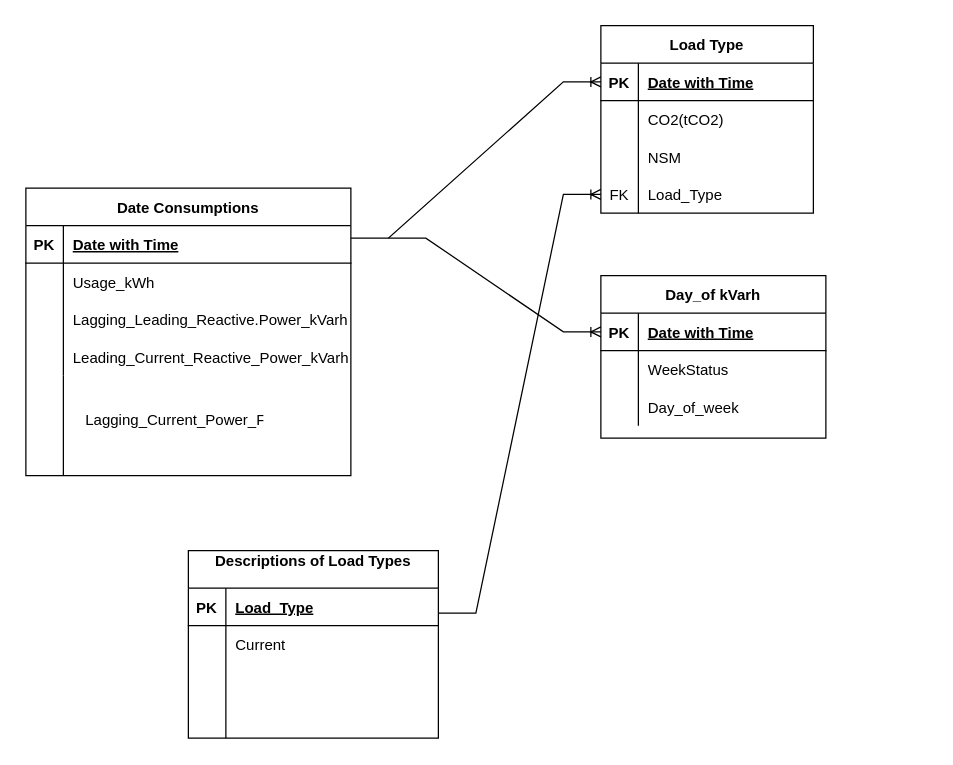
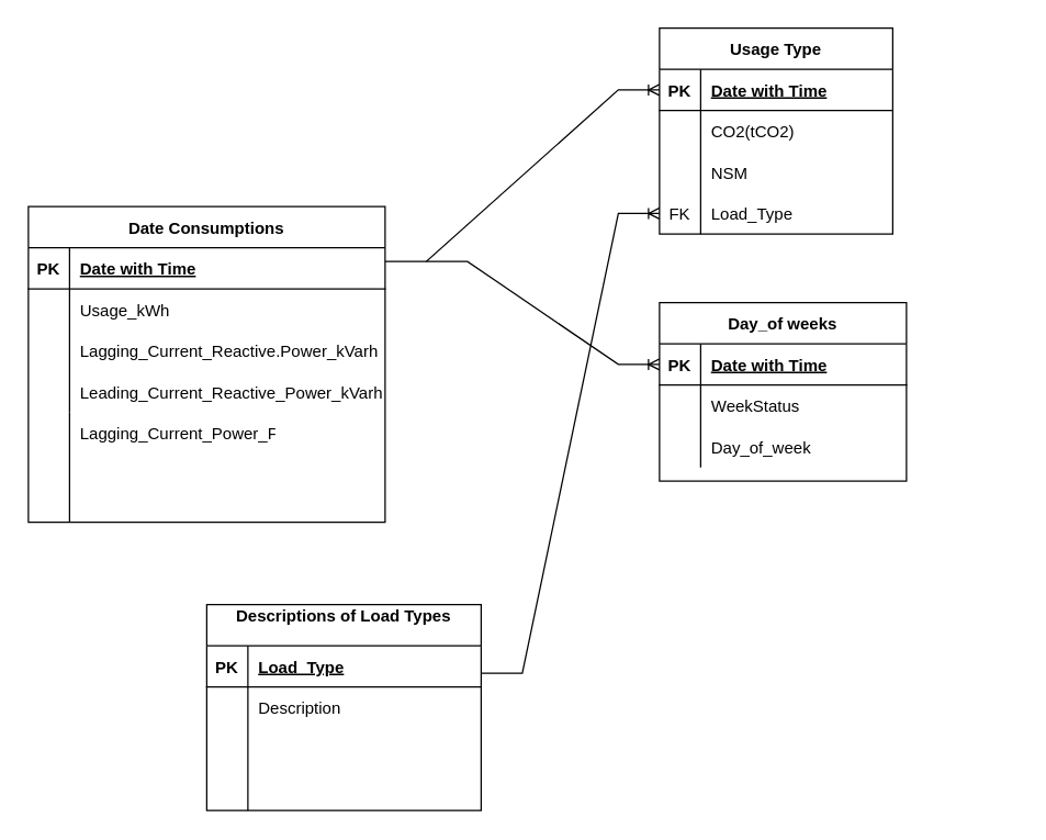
  <mxCell id="0" />
  <mxCell id="1" parent="0" />
  <mxCell id="2" value="" style="group" vertex="1" connectable="0" parent="1"><mxGeometry x="20" y="150" width="260" height="230" as="geometry" /></mxCell>
  <mxCell id="3" value="Date Consumptions" style="shape=table;startSize=30;container=1;collapsible=1;childLayout=tableLayout;fixedRows=1;rowLines=0;fontStyle=1;align=center;resizeLast=1;" vertex="1" parent="2"><mxGeometry width="260" height="230" as="geometry" /></mxCell>
  <mxCell id="4" value="" style="shape=tableRow;horizontal=0;startSize=0;swimlaneHead=0;swimlaneBody=0;fillColor=none;collapsible=0;dropTarget=0;points=[[0,0.5],[1,0.5]];portConstraint=eastwest;top=0;left=0;right=0;bottom=1;" vertex="1" parent="3"><mxGeometry y="30" width="260" height="30" as="geometry" /></mxCell>
  <mxCell id="5" value="PK" style="shape=partialRectangle;connectable=0;fillColor=none;top=0;left=0;bottom=0;right=0;fontStyle=1;overflow=hidden;" vertex="1" parent="4"><mxGeometry width="30" height="30" as="geometry"><mxRectangle width="30" height="30" as="alternateBounds" /></mxGeometry></mxCell>
  <mxCell id="6" value="Date with Time" style="shape=partialRectangle;connectable=0;fillColor=none;top=0;left=0;bottom=0;right=0;align=left;spacingLeft=6;fontStyle=5;overflow=hidden;" vertex="1" parent="4"><mxGeometry x="30" width="230" height="30" as="geometry"><mxRectangle width="230" height="30" as="alternateBounds" /></mxGeometry></mxCell>
  <mxCell id="7" value="" style="shape=tableRow;horizontal=0;startSize=0;swimlaneHead=0;swimlaneBody=0;fillColor=none;collapsible=0;dropTarget=0;points=[[0,0.5],[1,0.5]];portConstraint=eastwest;top=0;left=0;right=0;bottom=0;" vertex="1" parent="3"><mxGeometry y="60" width="260" height="30" as="geometry" /></mxCell>
  <mxCell id="8" value="" style="shape=partialRectangle;connectable=0;fillColor=none;top=0;left=0;bottom=0;right=0;editable=1;overflow=hidden;" vertex="1" parent="7"><mxGeometry width="30" height="30" as="geometry"><mxRectangle width="30" height="30" as="alternateBounds" /></mxGeometry></mxCell>
  <mxCell id="9" value="Usage_kWh" style="shape=partialRectangle;connectable=0;fillColor=none;top=0;left=0;bottom=0;right=0;align=left;spacingLeft=6;overflow=hidden;" vertex="1" parent="7"><mxGeometry x="30" width="230" height="30" as="geometry"><mxRectangle width="230" height="30" as="alternateBounds" /></mxGeometry></mxCell>
  <mxCell id="10" value="" style="shape=tableRow;horizontal=0;startSize=0;swimlaneHead=0;swimlaneBody=0;fillColor=none;collapsible=0;dropTarget=0;points=[[0,0.5],[1,0.5]];portConstraint=eastwest;top=0;left=0;right=0;bottom=0;" vertex="1" parent="3"><mxGeometry y="90" width="260" height="30" as="geometry" /></mxCell>
  <mxCell id="11" value="" style="shape=partialRectangle;connectable=0;fillColor=none;top=0;left=0;bottom=0;right=0;editable=1;overflow=hidden;" vertex="1" parent="10"><mxGeometry width="30" height="30" as="geometry"><mxRectangle width="30" height="30" as="alternateBounds" /></mxGeometry></mxCell>
- <mxCell id="12" value="Lagging_Leading_Reactive.Power_kVarh" style="shape=partialRectangle;connectable=0;fillColor=none;top=0;left=0;bottom=0;right=0;align=left;spacingLeft=6;overflow=hidden;" vertex="1" parent="10"><mxGeometry x="30" width="230" height="30" as="geometry"><mxRectangle width="230" height="30" as="alternateBounds" /></mxGeometry></mxCell>
+ <mxCell id="12" value="Lagging_Current_Reactive.Power_kVarh" style="shape=partialRectangle;connectable=0;fillColor=none;top=0;left=0;bottom=0;right=0;align=left;spacingLeft=6;overflow=hidden;" vertex="1" parent="10"><mxGeometry x="30" width="230" height="30" as="geometry"><mxRectangle width="230" height="30" as="alternateBounds" /></mxGeometry></mxCell>
  <mxCell id="13" value="" style="shape=tableRow;horizontal=0;startSize=0;swimlaneHead=0;swimlaneBody=0;fillColor=none;collapsible=0;dropTarget=0;points=[[0,0.5],[1,0.5]];portConstraint=eastwest;top=0;left=0;right=0;bottom=0;" vertex="1" parent="3"><mxGeometry y="120" width="260" height="30" as="geometry" /></mxCell>
  <mxCell id="14" value="" style="shape=partialRectangle;connectable=0;fillColor=none;top=0;left=0;bottom=0;right=0;editable=1;overflow=hidden;" vertex="1" parent="13"><mxGeometry width="30" height="30" as="geometry"><mxRectangle width="30" height="30" as="alternateBounds" /></mxGeometry></mxCell>
  <mxCell id="15" value="Leading_Current_Reactive_Power_kVarh" style="shape=partialRectangle;connectable=0;fillColor=none;top=0;left=0;bottom=0;right=0;align=left;spacingLeft=6;overflow=hidden;" vertex="1" parent="13"><mxGeometry x="30" width="230" height="30" as="geometry"><mxRectangle width="230" height="30" as="alternateBounds" /></mxGeometry></mxCell>
- <mxCell id="16" value="Lagging_Current_Power_Factor" style="shape=partialRectangle;connectable=0;fillColor=none;top=0;left=0;bottom=0;right=0;align=left;spacingLeft=6;overflow=hidden;" vertex="1" parent="2"><mxGeometry x="40" y="170" width="150" height="30" as="geometry"><mxRectangle width="150" height="30" as="alternateBounds" /></mxGeometry></mxCell>
+ <mxCell id="16" value="Lagging_Current_Power_Factor" style="shape=partialRectangle;connectable=0;fillColor=none;top=0;left=0;bottom=0;right=0;align=left;spacingLeft=6;overflow=hidden;" vertex="1" parent="2"><mxGeometry x="30" y="150" width="150" height="30" as="geometry"><mxRectangle width="150" height="30" as="alternateBounds" /></mxGeometry></mxCell>
  <mxCell id="17" value="" style="endArrow=none;html=1;rounded=0;" edge="1" parent="2"><mxGeometry width="50" height="50" relative="1" as="geometry"><mxPoint x="30" y="230" as="sourcePoint" /><mxPoint x="30" y="150" as="targetPoint" /></mxGeometry></mxCell>
  <mxCell id="18" value="" style="group" vertex="1" connectable="0" parent="1"><mxGeometry x="480" y="20" width="260" height="150" as="geometry" /></mxCell>
- <mxCell id="19" value="Load Type" style="shape=table;startSize=30;container=1;collapsible=1;childLayout=tableLayout;fixedRows=1;rowLines=0;fontStyle=1;align=center;resizeLast=1;" vertex="1" parent="18"><mxGeometry width="170" height="150" as="geometry" /></mxCell>
+ <mxCell id="19" value="Usage Type" style="shape=table;startSize=30;container=1;collapsible=1;childLayout=tableLayout;fixedRows=1;rowLines=0;fontStyle=1;align=center;resizeLast=1;" vertex="1" parent="18"><mxGeometry width="170" height="150" as="geometry" /></mxCell>
  <mxCell id="20" value="" style="shape=tableRow;horizontal=0;startSize=0;swimlaneHead=0;swimlaneBody=0;fillColor=none;collapsible=0;dropTarget=0;points=[[0,0.5],[1,0.5]];portConstraint=eastwest;top=0;left=0;right=0;bottom=1;" vertex="1" parent="19"><mxGeometry y="30" width="170" height="30" as="geometry" /></mxCell>
  <mxCell id="21" value="PK" style="shape=partialRectangle;connectable=0;fillColor=none;top=0;left=0;bottom=0;right=0;fontStyle=1;overflow=hidden;" vertex="1" parent="20"><mxGeometry width="30" height="30" as="geometry"><mxRectangle width="30" height="30" as="alternateBounds" /></mxGeometry></mxCell>
  <mxCell id="22" value="Date with Time" style="shape=partialRectangle;connectable=0;fillColor=none;top=0;left=0;bottom=0;right=0;align=left;spacingLeft=6;fontStyle=5;overflow=hidden;" vertex="1" parent="20"><mxGeometry x="30" width="140" height="30" as="geometry"><mxRectangle width="140" height="30" as="alternateBounds" /></mxGeometry></mxCell>
  <mxCell id="23" value="" style="shape=tableRow;horizontal=0;startSize=0;swimlaneHead=0;swimlaneBody=0;fillColor=none;collapsible=0;dropTarget=0;points=[[0,0.5],[1,0.5]];portConstraint=eastwest;top=0;left=0;right=0;bottom=0;" vertex="1" parent="19"><mxGeometry y="60" width="170" height="30" as="geometry" /></mxCell>
  <mxCell id="24" value="" style="shape=partialRectangle;connectable=0;fillColor=none;top=0;left=0;bottom=0;right=0;editable=1;overflow=hidden;" vertex="1" parent="23"><mxGeometry width="30" height="30" as="geometry"><mxRectangle width="30" height="30" as="alternateBounds" /></mxGeometry></mxCell>
  <mxCell id="25" value="CO2(tCO2)" style="shape=partialRectangle;connectable=0;fillColor=none;top=0;left=0;bottom=0;right=0;align=left;spacingLeft=6;overflow=hidden;" vertex="1" parent="23"><mxGeometry x="30" width="140" height="30" as="geometry"><mxRectangle width="140" height="30" as="alternateBounds" /></mxGeometry></mxCell>
  <mxCell id="26" value="" style="shape=tableRow;horizontal=0;startSize=0;swimlaneHead=0;swimlaneBody=0;fillColor=none;collapsible=0;dropTarget=0;points=[[0,0.5],[1,0.5]];portConstraint=eastwest;top=0;left=0;right=0;bottom=0;" vertex="1" parent="19"><mxGeometry y="90" width="170" height="30" as="geometry" /></mxCell>
  <mxCell id="27" value="" style="shape=partialRectangle;connectable=0;fillColor=none;top=0;left=0;bottom=0;right=0;editable=1;overflow=hidden;" vertex="1" parent="26"><mxGeometry width="30" height="30" as="geometry"><mxRectangle width="30" height="30" as="alternateBounds" /></mxGeometry></mxCell>
  <mxCell id="28" value="NSM" style="shape=partialRectangle;connectable=0;fillColor=none;top=0;left=0;bottom=0;right=0;align=left;spacingLeft=6;overflow=hidden;" vertex="1" parent="26"><mxGeometry x="30" width="140" height="30" as="geometry"><mxRectangle width="140" height="30" as="alternateBounds" /></mxGeometry></mxCell>
  <mxCell id="29" value="" style="shape=tableRow;horizontal=0;startSize=0;swimlaneHead=0;swimlaneBody=0;fillColor=none;collapsible=0;dropTarget=0;points=[[0,0.5],[1,0.5]];portConstraint=eastwest;top=0;left=0;right=0;bottom=0;" vertex="1" parent="19"><mxGeometry y="120" width="170" height="30" as="geometry" /></mxCell>
  <mxCell id="30" value="FK" style="shape=partialRectangle;connectable=0;fillColor=none;top=0;left=0;bottom=0;right=0;editable=1;overflow=hidden;" vertex="1" parent="29"><mxGeometry width="30" height="30" as="geometry"><mxRectangle width="30" height="30" as="alternateBounds" /></mxGeometry></mxCell>
  <mxCell id="31" value="Load_Type" style="shape=partialRectangle;connectable=0;fillColor=none;top=0;left=0;bottom=0;right=0;align=left;spacingLeft=6;overflow=hidden;" vertex="1" parent="29"><mxGeometry x="30" width="140" height="30" as="geometry"><mxRectangle width="140" height="30" as="alternateBounds" /></mxGeometry></mxCell>
  <mxCell id="32" value="" style="shape=partialRectangle;connectable=0;fillColor=none;top=0;left=0;bottom=0;right=0;align=left;spacingLeft=6;overflow=hidden;" vertex="1" parent="18"><mxGeometry x="30" y="97.826" width="150" height="19.565" as="geometry"><mxRectangle width="150" height="30" as="alternateBounds" /></mxGeometry></mxCell>
  <mxCell id="33" value="" style="shape=partialRectangle;connectable=0;fillColor=none;top=0;left=0;bottom=0;right=0;align=left;spacingLeft=6;overflow=hidden;" vertex="1" parent="18"><mxGeometry x="30" y="120" width="150" height="19.565" as="geometry"><mxRectangle width="150" height="30" as="alternateBounds" /></mxGeometry></mxCell>
  <mxCell id="34" value="" style="group" vertex="1" connectable="0" parent="1"><mxGeometry x="480" y="220" width="260" height="160" as="geometry" /></mxCell>
  <mxCell id="35" value="" style="shape=partialRectangle;connectable=0;fillColor=none;top=0;left=0;bottom=0;right=0;align=left;spacingLeft=6;overflow=hidden;" vertex="1" parent="34"><mxGeometry x="30" y="97.826" width="150" height="19.565" as="geometry"><mxRectangle width="150" height="30" as="alternateBounds" /></mxGeometry></mxCell>
  <mxCell id="36" value="" style="shape=partialRectangle;connectable=0;fillColor=none;top=0;left=0;bottom=0;right=0;align=left;spacingLeft=6;overflow=hidden;" vertex="1" parent="34"><mxGeometry x="30" y="120" width="150" height="19.565" as="geometry"><mxRectangle width="150" height="30" as="alternateBounds" /></mxGeometry></mxCell>
- <mxCell id="37" value="Day_of kVarh" style="shape=table;startSize=30;container=1;collapsible=1;childLayout=tableLayout;fixedRows=1;rowLines=0;fontStyle=1;align=center;resizeLast=1;" vertex="1" parent="34"><mxGeometry width="180" height="130" as="geometry" /></mxCell>
+ <mxCell id="37" value="Day_of weeks" style="shape=table;startSize=30;container=1;collapsible=1;childLayout=tableLayout;fixedRows=1;rowLines=0;fontStyle=1;align=center;resizeLast=1;" vertex="1" parent="34"><mxGeometry width="180" height="130" as="geometry" /></mxCell>
  <mxCell id="38" value="" style="shape=tableRow;horizontal=0;startSize=0;swimlaneHead=0;swimlaneBody=0;fillColor=none;collapsible=0;dropTarget=0;points=[[0,0.5],[1,0.5]];portConstraint=eastwest;top=0;left=0;right=0;bottom=1;" vertex="1" parent="37"><mxGeometry y="30" width="180" height="30" as="geometry" /></mxCell>
  <mxCell id="39" value="PK" style="shape=partialRectangle;connectable=0;fillColor=none;top=0;left=0;bottom=0;right=0;fontStyle=1;overflow=hidden;" vertex="1" parent="38"><mxGeometry width="30" height="30" as="geometry"><mxRectangle width="30" height="30" as="alternateBounds" /></mxGeometry></mxCell>
  <mxCell id="40" value="Date with Time" style="shape=partialRectangle;connectable=0;fillColor=none;top=0;left=0;bottom=0;right=0;align=left;spacingLeft=6;fontStyle=5;overflow=hidden;" vertex="1" parent="38"><mxGeometry x="30" width="150" height="30" as="geometry"><mxRectangle width="150" height="30" as="alternateBounds" /></mxGeometry></mxCell>
  <mxCell id="41" value="" style="shape=tableRow;horizontal=0;startSize=0;swimlaneHead=0;swimlaneBody=0;fillColor=none;collapsible=0;dropTarget=0;points=[[0,0.5],[1,0.5]];portConstraint=eastwest;top=0;left=0;right=0;bottom=0;" vertex="1" parent="37"><mxGeometry y="60" width="180" height="30" as="geometry" /></mxCell>
  <mxCell id="42" value="" style="shape=partialRectangle;connectable=0;fillColor=none;top=0;left=0;bottom=0;right=0;editable=1;overflow=hidden;" vertex="1" parent="41"><mxGeometry width="30" height="30" as="geometry"><mxRectangle width="30" height="30" as="alternateBounds" /></mxGeometry></mxCell>
  <mxCell id="43" value="WeekStatus" style="shape=partialRectangle;connectable=0;fillColor=none;top=0;left=0;bottom=0;right=0;align=left;spacingLeft=6;overflow=hidden;" vertex="1" parent="41"><mxGeometry x="30" width="150" height="30" as="geometry"><mxRectangle width="150" height="30" as="alternateBounds" /></mxGeometry></mxCell>
  <mxCell id="44" value="" style="shape=tableRow;horizontal=0;startSize=0;swimlaneHead=0;swimlaneBody=0;fillColor=none;collapsible=0;dropTarget=0;points=[[0,0.5],[1,0.5]];portConstraint=eastwest;top=0;left=0;right=0;bottom=0;" vertex="1" parent="37"><mxGeometry y="90" width="180" height="30" as="geometry" /></mxCell>
  <mxCell id="45" value="" style="shape=partialRectangle;connectable=0;fillColor=none;top=0;left=0;bottom=0;right=0;editable=1;overflow=hidden;" vertex="1" parent="44"><mxGeometry width="30" height="30" as="geometry"><mxRectangle width="30" height="30" as="alternateBounds" /></mxGeometry></mxCell>
  <mxCell id="46" value="Day_of_week" style="shape=partialRectangle;connectable=0;fillColor=none;top=0;left=0;bottom=0;right=0;align=left;spacingLeft=6;overflow=hidden;" vertex="1" parent="44"><mxGeometry x="30" width="150" height="30" as="geometry"><mxRectangle width="150" height="30" as="alternateBounds" /></mxGeometry></mxCell>
  <mxCell id="47" value="Descriptions of Load Types&#10;" style="shape=table;startSize=30;container=1;collapsible=1;childLayout=tableLayout;fixedRows=1;rowLines=0;fontStyle=1;align=center;resizeLast=1;" vertex="1" parent="1"><mxGeometry x="150" y="440" width="200" height="150" as="geometry" /></mxCell>
  <mxCell id="48" value="" style="shape=tableRow;horizontal=0;startSize=0;swimlaneHead=0;swimlaneBody=0;fillColor=none;collapsible=0;dropTarget=0;points=[[0,0.5],[1,0.5]];portConstraint=eastwest;top=0;left=0;right=0;bottom=1;" vertex="1" parent="47"><mxGeometry y="30" width="200" height="30" as="geometry" /></mxCell>
  <mxCell id="49" value="PK" style="shape=partialRectangle;connectable=0;fillColor=none;top=0;left=0;bottom=0;right=0;fontStyle=1;overflow=hidden;" vertex="1" parent="48"><mxGeometry width="30" height="30" as="geometry"><mxRectangle width="30" height="30" as="alternateBounds" /></mxGeometry></mxCell>
  <mxCell id="50" value="Load_Type" style="shape=partialRectangle;connectable=0;fillColor=none;top=0;left=0;bottom=0;right=0;align=left;spacingLeft=6;fontStyle=5;overflow=hidden;" vertex="1" parent="48"><mxGeometry x="30" width="170" height="30" as="geometry"><mxRectangle width="170" height="30" as="alternateBounds" /></mxGeometry></mxCell>
  <mxCell id="51" value="" style="shape=tableRow;horizontal=0;startSize=0;swimlaneHead=0;swimlaneBody=0;fillColor=none;collapsible=0;dropTarget=0;points=[[0,0.5],[1,0.5]];portConstraint=eastwest;top=0;left=0;right=0;bottom=0;" vertex="1" parent="47"><mxGeometry y="60" width="200" height="30" as="geometry" /></mxCell>
  <mxCell id="52" value="" style="shape=partialRectangle;connectable=0;fillColor=none;top=0;left=0;bottom=0;right=0;editable=1;overflow=hidden;" vertex="1" parent="51"><mxGeometry width="30" height="30" as="geometry"><mxRectangle width="30" height="30" as="alternateBounds" /></mxGeometry></mxCell>
- <mxCell id="53" value="Current" style="shape=partialRectangle;connectable=0;fillColor=none;top=0;left=0;bottom=0;right=0;align=left;spacingLeft=6;overflow=hidden;" vertex="1" parent="51"><mxGeometry x="30" width="170" height="30" as="geometry"><mxRectangle width="170" height="30" as="alternateBounds" /></mxGeometry></mxCell>
+ <mxCell id="53" value="Description" style="shape=partialRectangle;connectable=0;fillColor=none;top=0;left=0;bottom=0;right=0;align=left;spacingLeft=6;overflow=hidden;" vertex="1" parent="51"><mxGeometry x="30" width="170" height="30" as="geometry"><mxRectangle width="170" height="30" as="alternateBounds" /></mxGeometry></mxCell>
  <mxCell id="54" value="" style="shape=tableRow;horizontal=0;startSize=0;swimlaneHead=0;swimlaneBody=0;fillColor=none;collapsible=0;dropTarget=0;points=[[0,0.5],[1,0.5]];portConstraint=eastwest;top=0;left=0;right=0;bottom=0;" vertex="1" parent="47"><mxGeometry y="90" width="200" height="30" as="geometry" /></mxCell>
  <mxCell id="55" value="" style="shape=partialRectangle;connectable=0;fillColor=none;top=0;left=0;bottom=0;right=0;editable=1;overflow=hidden;" vertex="1" parent="54"><mxGeometry width="30" height="30" as="geometry"><mxRectangle width="30" height="30" as="alternateBounds" /></mxGeometry></mxCell>
  <mxCell id="56" value="" style="shape=partialRectangle;connectable=0;fillColor=none;top=0;left=0;bottom=0;right=0;align=left;spacingLeft=6;overflow=hidden;" vertex="1" parent="54"><mxGeometry x="30" width="170" height="30" as="geometry"><mxRectangle width="170" height="30" as="alternateBounds" /></mxGeometry></mxCell>
  <mxCell id="57" value="" style="shape=tableRow;horizontal=0;startSize=0;swimlaneHead=0;swimlaneBody=0;fillColor=none;collapsible=0;dropTarget=0;points=[[0,0.5],[1,0.5]];portConstraint=eastwest;top=0;left=0;right=0;bottom=0;" vertex="1" parent="47"><mxGeometry y="120" width="200" height="30" as="geometry" /></mxCell>
  <mxCell id="58" value="" style="shape=partialRectangle;connectable=0;fillColor=none;top=0;left=0;bottom=0;right=0;editable=1;overflow=hidden;" vertex="1" parent="57"><mxGeometry width="30" height="30" as="geometry"><mxRectangle width="30" height="30" as="alternateBounds" /></mxGeometry></mxCell>
  <mxCell id="59" value="" style="shape=partialRectangle;connectable=0;fillColor=none;top=0;left=0;bottom=0;right=0;align=left;spacingLeft=6;overflow=hidden;" vertex="1" parent="57"><mxGeometry x="30" width="170" height="30" as="geometry"><mxRectangle width="170" height="30" as="alternateBounds" /></mxGeometry></mxCell>
  <mxCell id="60" value="" style="edgeStyle=entityRelationEdgeStyle;fontSize=12;html=1;endArrow=ERoneToMany;rounded=0;entryX=0;entryY=0.5;entryDx=0;entryDy=0;" edge="1" parent="1" target="29"><mxGeometry width="100" height="100" relative="1" as="geometry"><mxPoint x="350" y="490" as="sourcePoint" /><mxPoint x="450" y="390" as="targetPoint" /></mxGeometry></mxCell>
  <mxCell id="61" value="" style="edgeStyle=entityRelationEdgeStyle;fontSize=12;html=1;endArrow=ERoneToMany;rounded=0;entryX=0;entryY=0.5;entryDx=0;entryDy=0;" edge="1" parent="1" target="20"><mxGeometry width="100" height="100" relative="1" as="geometry"><mxPoint x="280" y="190" as="sourcePoint" /><mxPoint x="380" y="90" as="targetPoint" /></mxGeometry></mxCell>
  <mxCell id="62" value="" style="edgeStyle=entityRelationEdgeStyle;fontSize=12;html=1;endArrow=ERoneToMany;rounded=0;" edge="1" parent="1"><mxGeometry width="100" height="100" relative="1" as="geometry"><mxPoint x="310" y="190" as="sourcePoint" /><mxPoint x="480" y="265" as="targetPoint" /></mxGeometry></mxCell>
